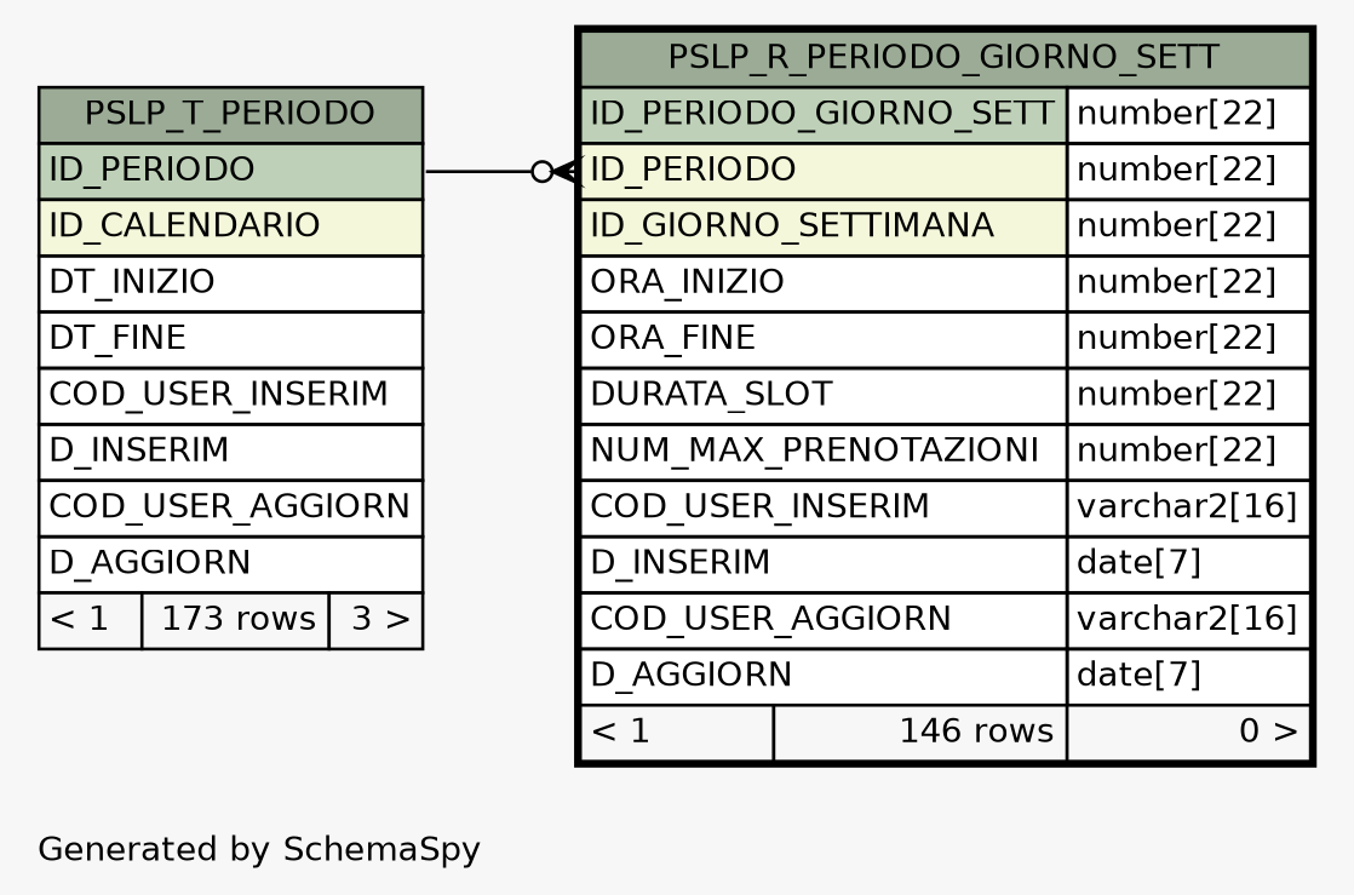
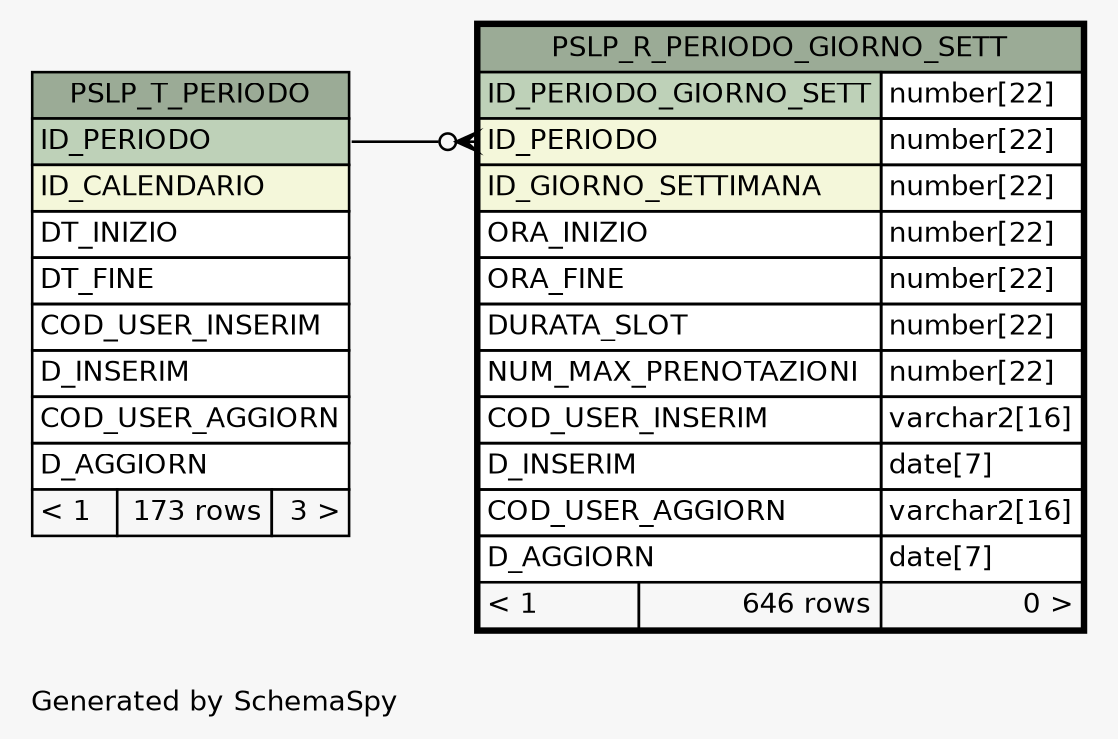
  digraph {
    bgcolor="#f7f7f7"
    fontname=Helvetica
    fontsize=11
    label="\nGenerated by SchemaSpy"
    labeljust=l
    nodesep=0.18
    rankdir=RL
    ranksep=0.46
    node [fontname=Helvetica fontsize=11 shape=plaintext]
-   n1 [label=<     <TABLE BORDER="2" CELLBORDER="1" CELLSPACING="0" BGCOLOR="#ffffff">       <TR><TD COLSPAN="3" BGCOLOR="#9bab96" ALIGN="CENTER">PSLP_R_PERIODO_GIORNO_SETT</TD></TR>       <TR><TD PORT="ID_PERIODO_GIORNO_SETT" COLSPAN="2" BGCOLOR="#bed1b8" ALIGN="LEFT">ID_PERIODO_GIORNO_SETT</TD><TD PORT="ID_PERIODO_GIORNO_SETT.type" ALIGN="LEFT">number[22]</TD></TR>       <TR><TD PORT="ID_PERIODO" COLSPAN="2" BGCOLOR="#f4f7da" ALIGN="LEFT">ID_PERIODO</TD><TD PORT="ID_PERIODO.type" ALIGN="LEFT">number[22]</TD></TR>       <TR><TD PORT="ID_GIORNO_SETTIMANA" COLSPAN="2" BGCOLOR="#f4f7da" ALIGN="LEFT">ID_GIORNO_SETTIMANA</TD><TD PORT="ID_GIORNO_SETTIMANA.type" ALIGN="LEFT">number[22]</TD></TR>       <TR><TD PORT="ORA_INIZIO" COLSPAN="2" ALIGN="LEFT">ORA_INIZIO</TD><TD PORT="ORA_INIZIO.type" ALIGN="LEFT">number[22]</TD></TR>       <TR><TD PORT="ORA_FINE" COLSPAN="2" ALIGN="LEFT">ORA_FINE</TD><TD PORT="ORA_FINE.type" ALIGN="LEFT">number[22]</TD></TR>       <TR><TD PORT="DURATA_SLOT" COLSPAN="2" ALIGN="LEFT">DURATA_SLOT</TD><TD PORT="DURATA_SLOT.type" ALIGN="LEFT">number[22]</TD></TR>       <TR><TD PORT="NUM_MAX_PRENOTAZIONI" COLSPAN="2" ALIGN="LEFT">NUM_MAX_PRENOTAZIONI</TD><TD PORT="NUM_MAX_PRENOTAZIONI.type" ALIGN="LEFT">number[22]</TD></TR>       <TR><TD PORT="COD_USER_INSERIM" COLSPAN="2" ALIGN="LEFT">COD_USER_INSERIM</TD><TD PORT="COD_USER_INSERIM.type" ALIGN="LEFT">varchar2[16]</TD></TR>       <TR><TD PORT="D_INSERIM" COLSPAN="2" ALIGN="LEFT">D_INSERIM</TD><TD PORT="D_INSERIM.type" ALIGN="LEFT">date[7]</TD></TR>       <TR><TD PORT="COD_USER_AGGIORN" COLSPAN="2" ALIGN="LEFT">COD_USER_AGGIORN</TD><TD PORT="COD_USER_AGGIORN.type" ALIGN="LEFT">varchar2[16]</TD></TR>       <TR><TD PORT="D_AGGIORN" COLSPAN="2" ALIGN="LEFT">D_AGGIORN</TD><TD PORT="D_AGGIORN.type" ALIGN="LEFT">date[7]</TD></TR>       <TR><TD ALIGN="LEFT" BGCOLOR="#f7f7f7">&lt; 1</TD><TD ALIGN="RIGHT" BGCOLOR="#f7f7f7">146 rows</TD><TD ALIGN="RIGHT" BGCOLOR="#f7f7f7">0 &gt;</TD></TR>     </TABLE>>]
+   n1 [label=<     <TABLE BORDER="2" CELLBORDER="1" CELLSPACING="0" BGCOLOR="#ffffff">       <TR><TD COLSPAN="3" BGCOLOR="#9bab96" ALIGN="CENTER">PSLP_R_PERIODO_GIORNO_SETT</TD></TR>       <TR><TD PORT="ID_PERIODO_GIORNO_SETT" COLSPAN="2" BGCOLOR="#bed1b8" ALIGN="LEFT">ID_PERIODO_GIORNO_SETT</TD><TD PORT="ID_PERIODO_GIORNO_SETT.type" ALIGN="LEFT">number[22]</TD></TR>       <TR><TD PORT="ID_PERIODO" COLSPAN="2" BGCOLOR="#f4f7da" ALIGN="LEFT">ID_PERIODO</TD><TD PORT="ID_PERIODO.type" ALIGN="LEFT">number[22]</TD></TR>       <TR><TD PORT="ID_GIORNO_SETTIMANA" COLSPAN="2" BGCOLOR="#f4f7da" ALIGN="LEFT">ID_GIORNO_SETTIMANA</TD><TD PORT="ID_GIORNO_SETTIMANA.type" ALIGN="LEFT">number[22]</TD></TR>       <TR><TD PORT="ORA_INIZIO" COLSPAN="2" ALIGN="LEFT">ORA_INIZIO</TD><TD PORT="ORA_INIZIO.type" ALIGN="LEFT">number[22]</TD></TR>       <TR><TD PORT="ORA_FINE" COLSPAN="2" ALIGN="LEFT">ORA_FINE</TD><TD PORT="ORA_FINE.type" ALIGN="LEFT">number[22]</TD></TR>       <TR><TD PORT="DURATA_SLOT" COLSPAN="2" ALIGN="LEFT">DURATA_SLOT</TD><TD PORT="DURATA_SLOT.type" ALIGN="LEFT">number[22]</TD></TR>       <TR><TD PORT="NUM_MAX_PRENOTAZIONI" COLSPAN="2" ALIGN="LEFT">NUM_MAX_PRENOTAZIONI</TD><TD PORT="NUM_MAX_PRENOTAZIONI.type" ALIGN="LEFT">number[22]</TD></TR>       <TR><TD PORT="COD_USER_INSERIM" COLSPAN="2" ALIGN="LEFT">COD_USER_INSERIM</TD><TD PORT="COD_USER_INSERIM.type" ALIGN="LEFT">varchar2[16]</TD></TR>       <TR><TD PORT="D_INSERIM" COLSPAN="2" ALIGN="LEFT">D_INSERIM</TD><TD PORT="D_INSERIM.type" ALIGN="LEFT">date[7]</TD></TR>       <TR><TD PORT="COD_USER_AGGIORN" COLSPAN="2" ALIGN="LEFT">COD_USER_AGGIORN</TD><TD PORT="COD_USER_AGGIORN.type" ALIGN="LEFT">varchar2[16]</TD></TR>       <TR><TD PORT="D_AGGIORN" COLSPAN="2" ALIGN="LEFT">D_AGGIORN</TD><TD PORT="D_AGGIORN.type" ALIGN="LEFT">date[7]</TD></TR>       <TR><TD ALIGN="LEFT" BGCOLOR="#f7f7f7">&lt; 1</TD><TD ALIGN="RIGHT" BGCOLOR="#f7f7f7">646 rows</TD><TD ALIGN="RIGHT" BGCOLOR="#f7f7f7">0 &gt;</TD></TR>     </TABLE>>]
    n2 [label=<     <TABLE BORDER="0" CELLBORDER="1" CELLSPACING="0" BGCOLOR="#ffffff">       <TR><TD COLSPAN="3" BGCOLOR="#9bab96" ALIGN="CENTER">PSLP_T_PERIODO</TD></TR>       <TR><TD PORT="ID_PERIODO" COLSPAN="3" BGCOLOR="#bed1b8" ALIGN="LEFT">ID_PERIODO</TD></TR>       <TR><TD PORT="ID_CALENDARIO" COLSPAN="3" BGCOLOR="#f4f7da" ALIGN="LEFT">ID_CALENDARIO</TD></TR>       <TR><TD PORT="DT_INIZIO" COLSPAN="3" ALIGN="LEFT">DT_INIZIO</TD></TR>       <TR><TD PORT="DT_FINE" COLSPAN="3" ALIGN="LEFT">DT_FINE</TD></TR>       <TR><TD PORT="COD_USER_INSERIM" COLSPAN="3" ALIGN="LEFT">COD_USER_INSERIM</TD></TR>       <TR><TD PORT="D_INSERIM" COLSPAN="3" ALIGN="LEFT">D_INSERIM</TD></TR>       <TR><TD PORT="COD_USER_AGGIORN" COLSPAN="3" ALIGN="LEFT">COD_USER_AGGIORN</TD></TR>       <TR><TD PORT="D_AGGIORN" COLSPAN="3" ALIGN="LEFT">D_AGGIORN</TD></TR>       <TR><TD ALIGN="LEFT" BGCOLOR="#f7f7f7">&lt; 1</TD><TD ALIGN="RIGHT" BGCOLOR="#f7f7f7">173 rows</TD><TD ALIGN="RIGHT" BGCOLOR="#f7f7f7">3 &gt;</TD></TR>     </TABLE>>]
    n1 -> n2 [arrowhead=none arrowsize=0.8 arrowtail=crowodot dir=back headport="ID_PERIODO:e" tailport="ID_PERIODO:w"]
  }
